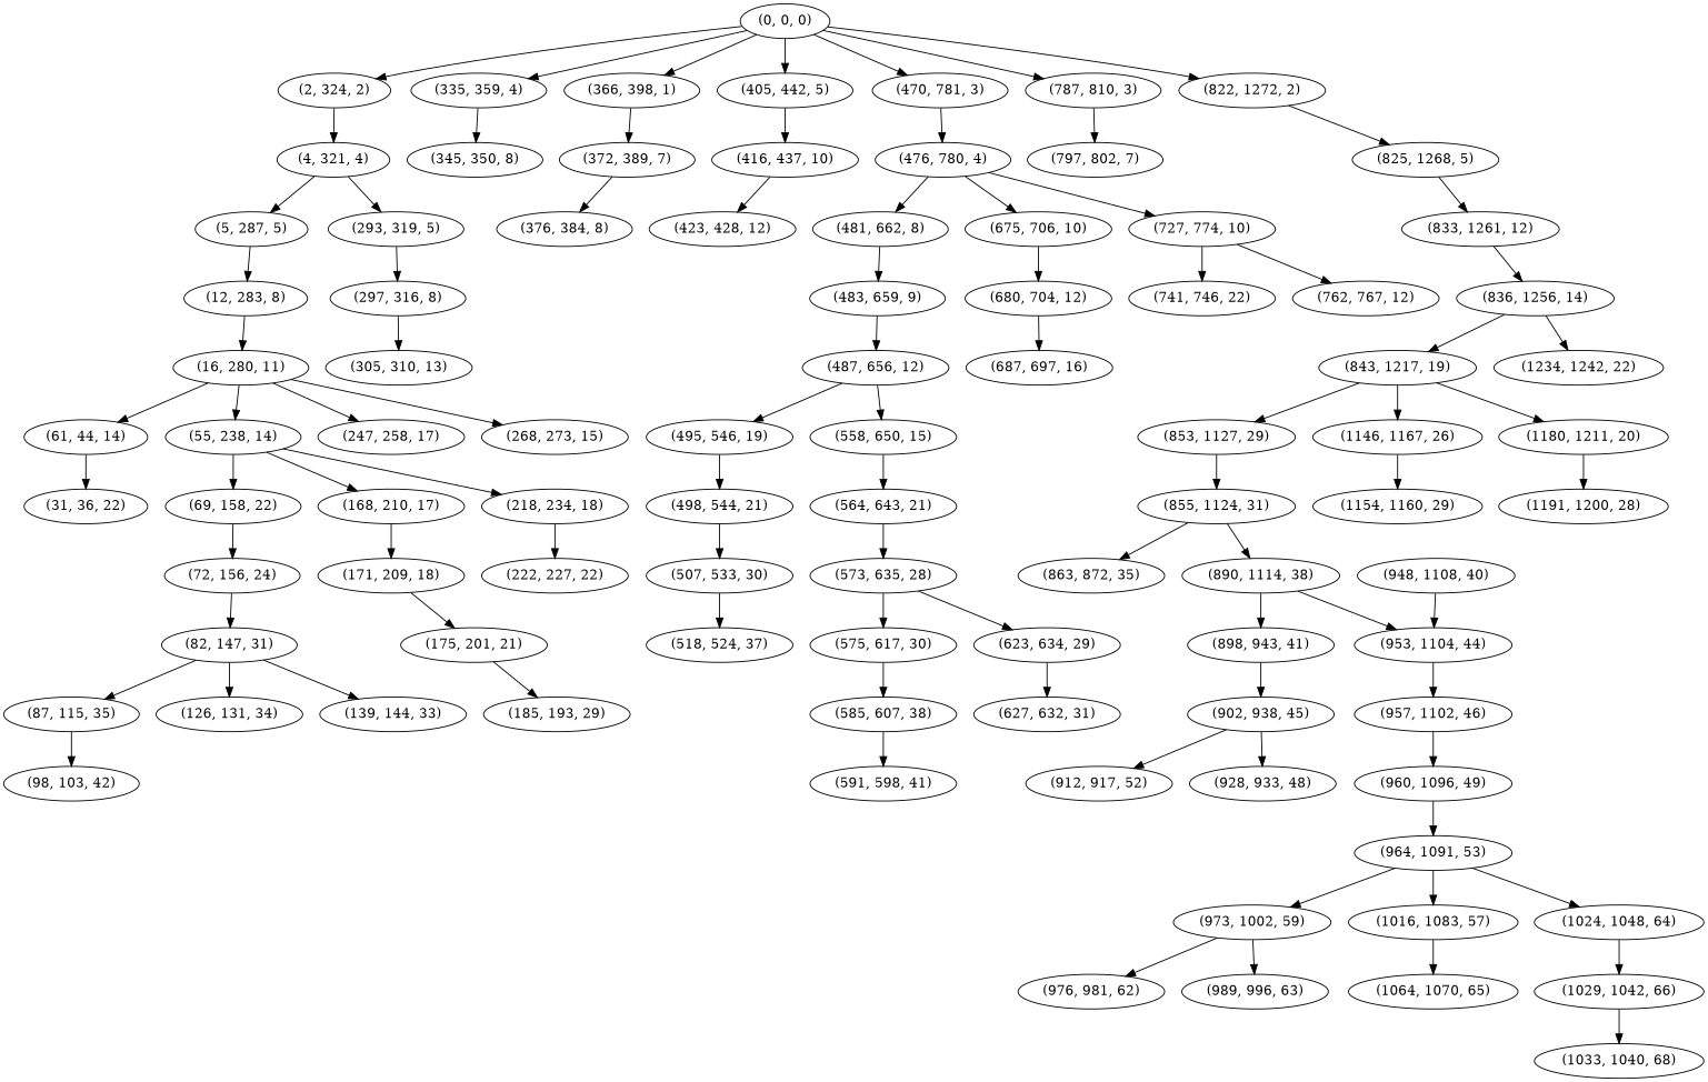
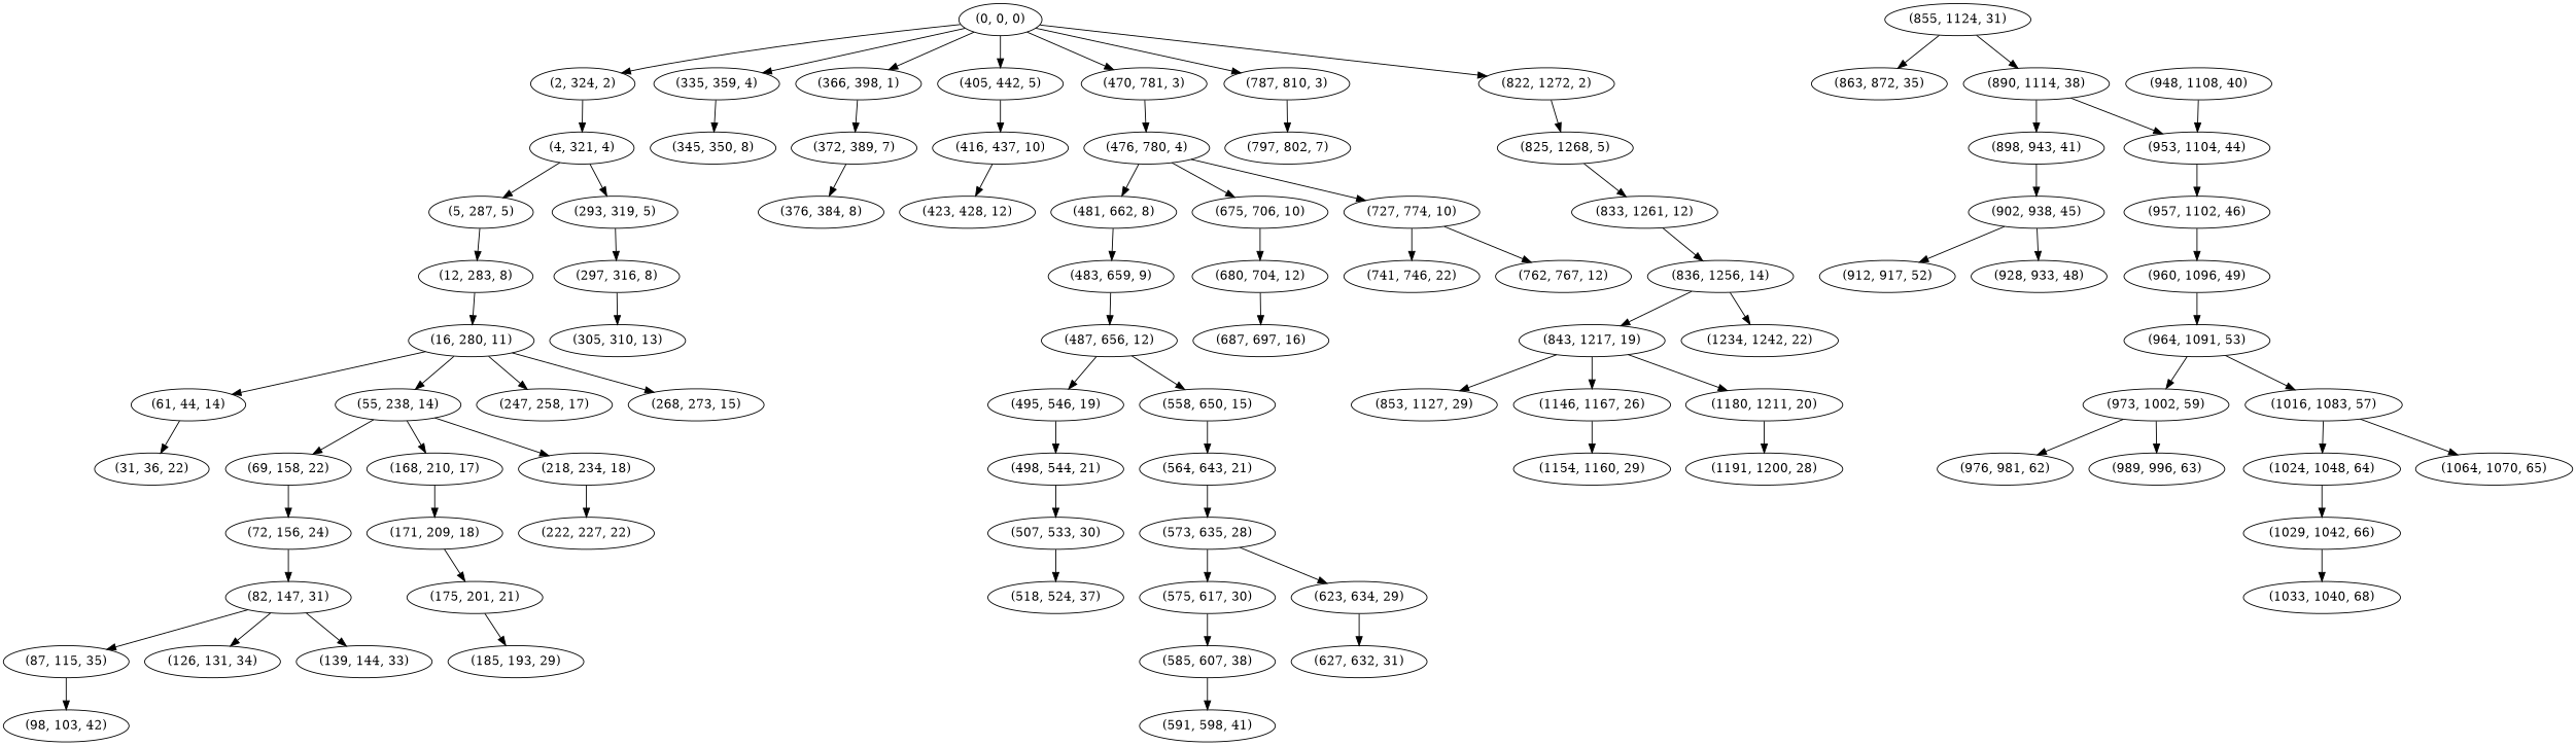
  digraph {
    "(0, 0, 0)"
    "(2, 324, 2)"
    "(335, 359, 4)"
    "(366, 398, 1)"
    "(405, 442, 5)"
    "(470, 781, 3)"
    "(787, 810, 3)"
    "(822, 1272, 2)"
    "(4, 321, 4)"
    "(345, 350, 8)"
    "(372, 389, 7)"
    "(416, 437, 10)"
    "(476, 780, 4)"
    "(797, 802, 7)"
    "(825, 1268, 5)"
    "(5, 287, 5)"
    "(293, 319, 5)"
    "(12, 283, 8)"
    "(297, 316, 8)"
    "(16, 280, 11)"
    n21 [label="(61, 44, 14)"]
    "(55, 238, 14)"
    "(247, 258, 17)"
    "(268, 273, 15)"
    "(31, 36, 22)"
    "(69, 158, 22)"
    "(168, 210, 17)"
    "(218, 234, 18)"
    "(72, 156, 24)"
    "(171, 209, 18)"
    "(222, 227, 22)"
    "(82, 147, 31)"
    "(87, 115, 35)"
    "(126, 131, 34)"
    "(139, 144, 33)"
    "(98, 103, 42)"
    "(175, 201, 21)"
    "(185, 193, 29)"
    "(305, 310, 13)"
    "(376, 384, 8)"
    "(423, 428, 12)"
    "(481, 662, 8)"
    "(675, 706, 10)"
    "(727, 774, 10)"
    "(483, 659, 9)"
    "(680, 704, 12)"
    "(741, 746, 22)"
    "(762, 767, 12)"
    "(487, 656, 12)"
    "(495, 546, 19)"
    "(558, 650, 15)"
    "(498, 544, 21)"
    "(564, 643, 21)"
    "(507, 533, 30)"
    "(518, 524, 37)"
    "(573, 635, 28)"
    "(575, 617, 30)"
    "(623, 634, 29)"
    "(585, 607, 38)"
    "(627, 632, 31)"
    "(591, 598, 41)"
    "(687, 697, 16)"
    "(833, 1261, 12)"
    "(836, 1256, 14)"
    "(843, 1217, 19)"
    "(1234, 1242, 22)"
    "(853, 1127, 29)"
    "(1146, 1167, 26)"
    "(1180, 1211, 20)"
    "(855, 1124, 31)"
    "(1154, 1160, 29)"
    "(1191, 1200, 28)"
    "(863, 872, 35)"
    "(890, 1114, 38)"
    "(898, 943, 41)"
    "(953, 1104, 44)"
    "(902, 938, 45)"
    "(948, 1108, 40)"
    "(912, 917, 52)"
    "(928, 933, 48)"
    "(957, 1102, 46)"
    "(960, 1096, 49)"
    "(964, 1091, 53)"
    "(973, 1002, 59)"
    "(1016, 1083, 57)"
    "(976, 981, 62)"
    "(989, 996, 63)"
    "(1024, 1048, 64)"
    "(1064, 1070, 65)"
    "(1029, 1042, 66)"
    "(1033, 1040, 68)"
    "(0, 0, 0)" -> "(2, 324, 2)"
    "(0, 0, 0)" -> "(335, 359, 4)"
    "(0, 0, 0)" -> "(366, 398, 1)"
    "(0, 0, 0)" -> "(405, 442, 5)"
    "(0, 0, 0)" -> "(470, 781, 3)"
    "(0, 0, 0)" -> "(787, 810, 3)"
    "(0, 0, 0)" -> "(822, 1272, 2)"
    "(2, 324, 2)" -> "(4, 321, 4)"
    "(335, 359, 4)" -> "(345, 350, 8)"
    "(366, 398, 1)" -> "(372, 389, 7)"
    "(405, 442, 5)" -> "(416, 437, 10)"
    "(470, 781, 3)" -> "(476, 780, 4)"
    "(787, 810, 3)" -> "(797, 802, 7)"
    "(822, 1272, 2)" -> "(825, 1268, 5)"
    "(4, 321, 4)" -> "(5, 287, 5)"
    "(4, 321, 4)" -> "(293, 319, 5)"
    "(372, 389, 7)" -> "(376, 384, 8)"
    "(416, 437, 10)" -> "(423, 428, 12)"
    "(476, 780, 4)" -> "(481, 662, 8)"
    "(476, 780, 4)" -> "(675, 706, 10)"
    "(476, 780, 4)" -> "(727, 774, 10)"
    "(825, 1268, 5)" -> "(833, 1261, 12)"
    "(5, 287, 5)" -> "(12, 283, 8)"
    "(293, 319, 5)" -> "(297, 316, 8)"
    "(12, 283, 8)" -> "(16, 280, 11)"
    "(297, 316, 8)" -> "(305, 310, 13)"
    "(16, 280, 11)" -> n21
    "(16, 280, 11)" -> "(55, 238, 14)"
    "(16, 280, 11)" -> "(247, 258, 17)"
    "(16, 280, 11)" -> "(268, 273, 15)"
    n21 -> "(31, 36, 22)"
    "(55, 238, 14)" -> "(69, 158, 22)"
    "(55, 238, 14)" -> "(168, 210, 17)"
    "(55, 238, 14)" -> "(218, 234, 18)"
    "(69, 158, 22)" -> "(72, 156, 24)"
    "(168, 210, 17)" -> "(171, 209, 18)"
    "(218, 234, 18)" -> "(222, 227, 22)"
    "(72, 156, 24)" -> "(82, 147, 31)"
    "(171, 209, 18)" -> "(175, 201, 21)"
    "(82, 147, 31)" -> "(87, 115, 35)"
    "(82, 147, 31)" -> "(126, 131, 34)"
    "(82, 147, 31)" -> "(139, 144, 33)"
    "(87, 115, 35)" -> "(98, 103, 42)"
    "(175, 201, 21)" -> "(185, 193, 29)"
    "(481, 662, 8)" -> "(483, 659, 9)"
    "(675, 706, 10)" -> "(680, 704, 12)"
    "(727, 774, 10)" -> "(741, 746, 22)"
    "(727, 774, 10)" -> "(762, 767, 12)"
    "(483, 659, 9)" -> "(487, 656, 12)"
    "(680, 704, 12)" -> "(687, 697, 16)"
    "(487, 656, 12)" -> "(495, 546, 19)"
    "(487, 656, 12)" -> "(558, 650, 15)"
    "(495, 546, 19)" -> "(498, 544, 21)"
    "(558, 650, 15)" -> "(564, 643, 21)"
    "(498, 544, 21)" -> "(507, 533, 30)"
    "(564, 643, 21)" -> "(573, 635, 28)"
    "(507, 533, 30)" -> "(518, 524, 37)"
    "(573, 635, 28)" -> "(575, 617, 30)"
    "(573, 635, 28)" -> "(623, 634, 29)"
    "(575, 617, 30)" -> "(585, 607, 38)"
    "(623, 634, 29)" -> "(627, 632, 31)"
    "(585, 607, 38)" -> "(591, 598, 41)"
    "(833, 1261, 12)" -> "(836, 1256, 14)"
    "(836, 1256, 14)" -> "(843, 1217, 19)"
    "(836, 1256, 14)" -> "(1234, 1242, 22)"
    "(843, 1217, 19)" -> "(853, 1127, 29)"
    "(843, 1217, 19)" -> "(1146, 1167, 26)"
    "(843, 1217, 19)" -> "(1180, 1211, 20)"
-   "(853, 1127, 29)" -> "(855, 1124, 31)"
    "(1146, 1167, 26)" -> "(1154, 1160, 29)"
    "(1180, 1211, 20)" -> "(1191, 1200, 28)"
    "(855, 1124, 31)" -> "(863, 872, 35)"
    "(855, 1124, 31)" -> "(890, 1114, 38)"
    "(890, 1114, 38)" -> "(898, 943, 41)"
    "(890, 1114, 38)" -> "(953, 1104, 44)"
    "(898, 943, 41)" -> "(902, 938, 45)"
    "(953, 1104, 44)" -> "(957, 1102, 46)"
    "(902, 938, 45)" -> "(912, 917, 52)"
    "(902, 938, 45)" -> "(928, 933, 48)"
    "(948, 1108, 40)" -> "(953, 1104, 44)"
    "(957, 1102, 46)" -> "(960, 1096, 49)"
    "(960, 1096, 49)" -> "(964, 1091, 53)"
    "(964, 1091, 53)" -> "(973, 1002, 59)"
    "(964, 1091, 53)" -> "(1016, 1083, 57)"
    "(973, 1002, 59)" -> "(976, 981, 62)"
    "(973, 1002, 59)" -> "(989, 996, 63)"
-   "(964, 1091, 53)" -> "(1024, 1048, 64)"
+   "(1016, 1083, 57)" -> "(1024, 1048, 64)"
    "(1016, 1083, 57)" -> "(1064, 1070, 65)"
    "(1024, 1048, 64)" -> "(1029, 1042, 66)"
    "(1029, 1042, 66)" -> "(1033, 1040, 68)"
  }
